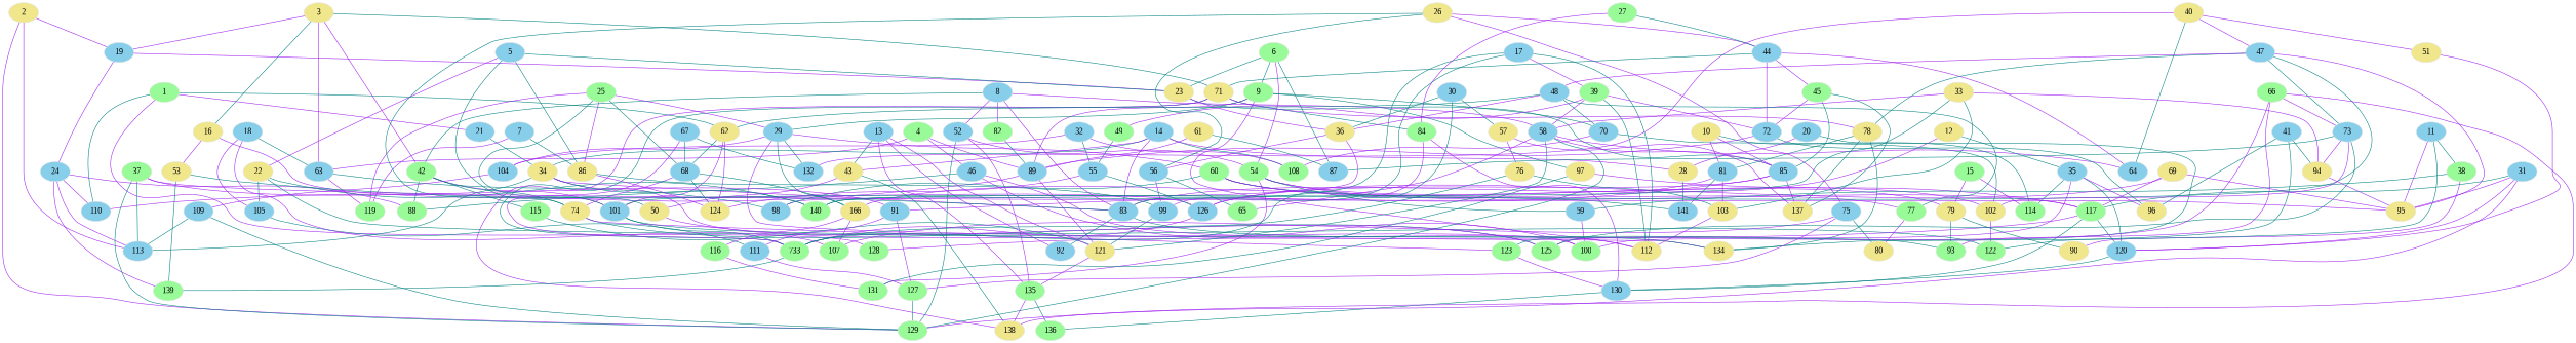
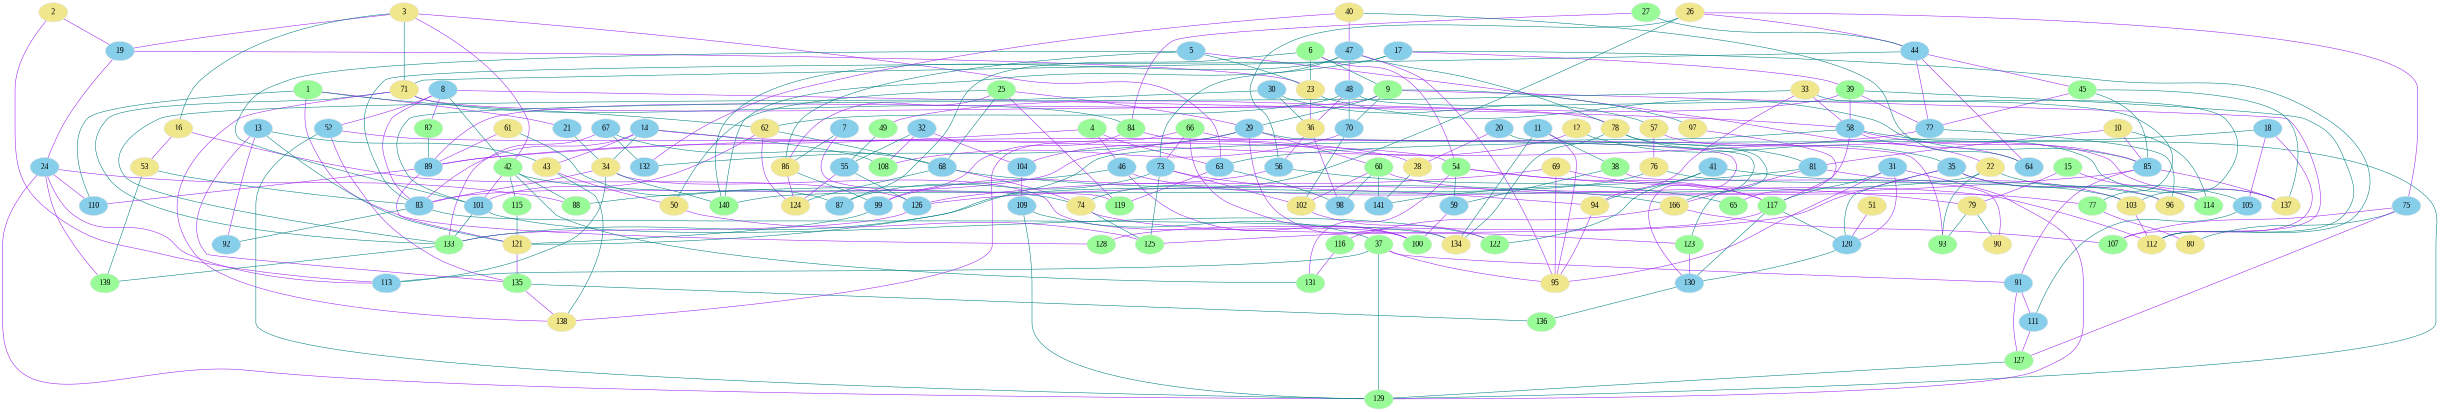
  graph {
    fontname="Liberation Serif"
    node [color=gray90 fillcolor=skyblue fontname="Liberation Serif" style=filled]
    edge [color=purple fontname="Liberation Serif"]
    1 [fillcolor=palegreen]
    21
    62 [fillcolor=khaki]
    110
    128 [fillcolor=palegreen]
    34 [fillcolor=khaki]
    101
    68
    124 [fillcolor=khaki]
    2 [fillcolor=khaki]
    19
    113
    129 [fillcolor=palegreen]
    23 [fillcolor=khaki]
    24
    3 [fillcolor=khaki]
    16 [fillcolor=khaki]
    42 [fillcolor=palegreen]
    63
    71 [fillcolor=khaki]
    53 [fillcolor=khaki]
    126
    88 [fillcolor=palegreen]
    74 [fillcolor=khaki]
    115 [fillcolor=palegreen]
    131 [fillcolor=palegreen]
    119 [fillcolor=palegreen]
    98
    84 [fillcolor=palegreen]
-   133 [fillcolor=palegreen label=733]
+   133 [fillcolor=palegreen]
    138 [fillcolor=khaki]
    78 [fillcolor=khaki]
    4 [fillcolor=palegreen]
    46
    89
    112 [fillcolor=khaki]
    100 [fillcolor=palegreen]
    121 [fillcolor=khaki]
    22 [fillcolor=khaki]
    5
    86 [fillcolor=khaki]
    140 [fillcolor=palegreen]
    105
    93 [fillcolor=palegreen]
    85
    36 [fillcolor=khaki]
    99
    122 [fillcolor=palegreen]
    6 [fillcolor=palegreen]
    9 [fillcolor=palegreen]
    54 [fillcolor=palegreen]
    87
    29
    70
    97 [fillcolor=khaki]
    79 [fillcolor=khaki]
    117 [fillcolor=palegreen]
    59
    7
    8
    52
    58
    82 [fillcolor=palegreen]
    83
    135 [fillcolor=palegreen]
    64
    65 [fillcolor=palegreen]
    134 [fillcolor=khaki]
    92
    60 [fillcolor=palegreen]
    104
    n72 [fillcolor=khaki label=166]
    132
    108 [fillcolor=palegreen]
    102 [fillcolor=khaki]
    10 [fillcolor=khaki]
    81
    114 [fillcolor=palegreen]
    141
    103 [fillcolor=khaki]
    91
    137 [fillcolor=khaki]
    38 [fillcolor=palegreen]
    11
    95 [fillcolor=khaki]
    90 [fillcolor=khaki]
    12 [fillcolor=khaki]
    35
    120
    96 [fillcolor=khaki]
    125 [fillcolor=palegreen]
    43 [fillcolor=khaki]
    13
    50 [fillcolor=khaki]
    136 [fillcolor=palegreen]
    14
    28 [fillcolor=khaki]
    56
    15 [fillcolor=palegreen]
    139 [fillcolor=palegreen]
    17
    39 [fillcolor=palegreen]
    49 [fillcolor=palegreen]
    72
    18
    107 [fillcolor=palegreen]
    111
    20
    123 [fillcolor=palegreen]
    130
    25 [fillcolor=palegreen]
    26 [fillcolor=khaki]
    44
    75
    45 [fillcolor=palegreen]
    80 [fillcolor=khaki]
    127 [fillcolor=palegreen]
    27 [fillcolor=palegreen]
    77 [fillcolor=palegreen]
    109
    116 [fillcolor=palegreen]
    30
    57 [fillcolor=khaki]
    76 [fillcolor=khaki]
    31
    32
    55
    33 [fillcolor=khaki]
    94 [fillcolor=khaki]
    37 [fillcolor=palegreen]
    40 [fillcolor=khaki]
    47
    51 [fillcolor=khaki]
    48
    73
    41
    61 [fillcolor=khaki]
    66 [fillcolor=palegreen]
    67
    69 [fillcolor=khaki]
    1 -- 21
    1 -- 62 [color=teal]
    1 -- 110 [color=teal]
    1 -- 128
    21 -- 34 [color=teal]
    62 -- 101
    62 -- 68 [color=teal]
    62 -- 124
    34 -- 113 [color=teal]
    34 -- 100
    34 -- 140 [color=teal]
    34 -- 83
    101 -- 133 [color=teal]
    101 -- 122 [color=teal]
    68 -- 124 [color=teal]
    68 -- 74
    68 -- n72 [color=teal]
    2 -- 19
    2 -- 113
-   2 -- 129
+   24 -- 129
    19 -- 23
    19 -- 24
    23 -- 85 [color=teal]
    23 -- 36
    24 -- 110
    24 -- 113
    24 -- 88
    24 -- 139
    3 -- 19
    3 -- 16 [color=teal]
    3 -- 42
    3 -- 63
    3 -- 71 [color=teal]
    16 -- 53
    16 -- 126
    42 -- 101
    42 -- 88 [color=teal]
    42 -- 74 [color=teal]
    42 -- 115 [color=teal]
-   97 -- 131 [color=teal]
+   42 -- 131 [color=teal]
    63 -- 119
    63 -- 98 [color=teal]
    71 -- 84 [color=teal]
    71 -- 133 [color=teal]
    71 -- 138
    71 -- 78
    53 -- 83 [color=teal]
    53 -- 139 [color=teal]
    126 -- 133
    74 -- 125 [color=teal]
    74 -- 123
    115 -- 121 [color=teal]
    84 -- 99
    84 -- 130
    133 -- 139 [color=teal]
    78 -- 134 [color=teal]
    78 -- 81 [color=teal]
    78 -- 137 [color=teal]
    4 -- 63
    4 -- 46
    4 -- 89
    46 -- 88 [color=teal]
    46 -- 112
    46 -- 100
    89 -- 110
    89 -- 121
    121 -- 135
    22 -- 140 [color=teal]
    22 -- 105 [color=teal]
    22 -- 93 [color=teal]
    5 -- 101 [color=teal]
    5 -- 23 [color=teal]
    5 -- 22
    5 -- 86 [color=teal]
    86 -- 124
    86 -- 99 [color=teal]
    105 -- 111 [color=teal]
    85 -- 126
    85 -- 91
    85 -- 137
    36 -- 98
    36 -- 56
    99 -- 121 [color=teal]
    6 -- 23 [color=teal]
    6 -- 9 [color=teal]
    6 -- 54
    6 -- 87 [color=teal]
    9 -- 89
    9 -- 112
    9 -- 29 [color=teal]
    9 -- 70 [color=teal]
    9 -- 97 [color=teal]
    54 -- 131
    54 -- 79
    54 -- 117
    54 -- 59 [color=teal]
    29 -- 134
    29 -- 60
    29 -- 104
    29 -- n72 [color=teal]
    29 -- 132 [color=teal]
    70 -- 108
    70 -- 102 [color=teal]
    97 -- 117
    79 -- 93 [color=teal]
    79 -- 90 [color=teal]
    117 -- 128
    117 -- 120 [color=teal]
    117 -- 130 [color=teal]
    59 -- 100
    7 -- 119
    7 -- 86 [color=teal]
    8 -- 42 [color=teal]
    8 -- 52
    8 -- 58
    8 -- 82
    8 -- 83
    52 -- 129 [color=teal]
    52 -- 54
    52 -- 135
    58 -- 129 [color=teal]
    58 -- 121 [color=teal]
    58 -- 85
    58 -- 64
    58 -- 65
    82 -- 89 [color=teal]
    83 -- 134 [color=teal]
    83 -- 92 [color=teal]
    135 -- 138
    135 -- 136 [color=teal]
    60 -- 98 [color=teal]
    60 -- 102
    60 -- 141 [color=teal]
    60 -- 77
    104 -- 109
    n72 -- 107
    n72 -- 116
    102 -- 122
    10 -- 85
    10 -- 81
    10 -- 114 [color=teal]
    81 -- n72
    81 -- 141 [color=teal]
    81 -- 103
    103 -- 112
    91 -- 111
    91 -- 127
    38 -- 59 [color=teal]
    38 -- 90
    11 -- 134 [color=teal]
    11 -- 38 [color=teal]
    11 -- 95
    12 -- 83
    12 -- 35 [color=teal]
    35 -- 114 [color=teal]
    35 -- 120 [color=teal]
    35 -- 96
    35 -- 125
    120 -- 130 [color=teal]
    43 -- 138 [color=teal]
    43 -- 50
-   13 -- 121
+   13 -- 121 [color=teal]
    13 -- 135
    13 -- 92
    13 -- 43 [color=teal]
    50 -- 125
    14 -- 34 [color=teal]
    14 -- 83
    14 -- 108 [color=teal]
    14 -- 43
    14 -- 28
    28 -- 141 [color=teal]
    56 -- 99
    56 -- 65 [color=teal]
    15 -- 79
    15 -- 114
    17 -- 112 [color=teal]
    17 -- 140 [color=teal]
    17 -- 83 [color=teal]
    17 -- 39
    39 -- 112 [color=teal]
    39 -- 58
    39 -- 49
    39 -- 72
    49 -- 55 [color=teal]
    72 -- 89
    72 -- 96 [color=teal]
    18 -- 63 [color=teal]
    18 -- 105
    18 -- 107
    111 -- 127
    20 -- 28
    20 -- 123 [color=teal]
    123 -- 130
    130 -- 136 [color=teal]
    25 -- 68 [color=teal]
    25 -- 119
    25 -- 86
    25 -- 29
    25 -- 50 [color=teal]
    26 -- 74 [color=teal]
    26 -- 56 [color=teal]
    26 -- 44
    26 -- 75
    44 -- 71 [color=teal]
    44 -- 64
    44 -- 72
    44 -- 45
    75 -- 107
    75 -- 80 [color=teal]
    75 -- 127
    45 -- 85 [color=teal]
    45 -- 137 [color=teal]
    45 -- 72
    127 -- 129 [color=teal]
    27 -- 84
    27 -- 44 [color=teal]
    77 -- 80
-   109 -- 113 [color=teal]
+   109 -- 37 [color=teal]
    109 -- 129 [color=teal]
    116 -- 131
    30 -- 133 [color=teal]
    30 -- 36 [color=teal]
    30 -- 57 [color=teal]
    57 -- 137
    57 -- 76
    76 -- 133 [color=teal]
    76 -- 103 [color=teal]
    31 -- 129
    31 -- 117 [color=teal]
    31 -- 95
    31 -- 120
    32 -- 104
    32 -- 108
    32 -- 55 [color=teal]
    55 -- 124
    55 -- 126 [color=teal]
    33 -- 101 [color=teal]
    33 -- 58
    33 -- 103 [color=teal]
    33 -- 94
    94 -- 95
    37 -- 113 [color=teal]
    37 -- 129 [color=teal]
    37 -- 91
    37 -- 95
    40 -- 64 [color=teal]
    40 -- 132
    40 -- 47
-   40 -- 51
    47 -- 78 [color=teal]
    47 -- 140 [color=teal]
    47 -- 95
    47 -- 48
    47 -- 73 [color=teal]
    51 -- 120
    48 -- 62 [color=teal]
    48 -- 36
    48 -- 70 [color=teal]
    48 -- 77 [color=teal]
    73 -- 87 [color=teal]
    73 -- 102
    73 -- 125 [color=teal]
    73 -- 94
    41 -- 122 [color=teal]
    41 -- 96 [color=teal]
    41 -- 94 [color=teal]
    61 -- 89
    61 -- 87 [color=teal]
    66 -- 138
    66 -- 100
    66 -- 93
    66 -- 73
    67 -- 68 [color=teal]
    67 -- 133
    67 -- 132 [color=teal]
    69 -- 126
    69 -- 117
    69 -- 95
  }
